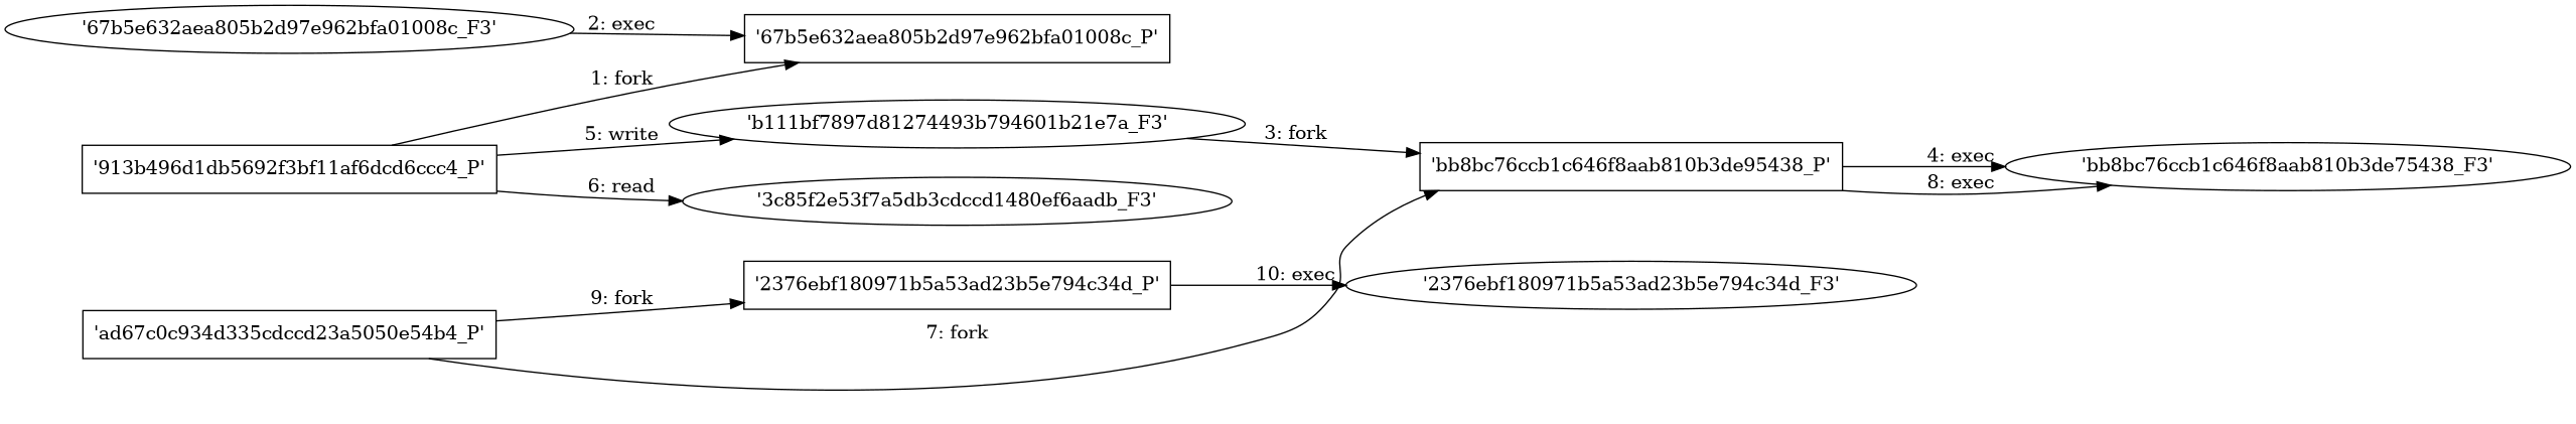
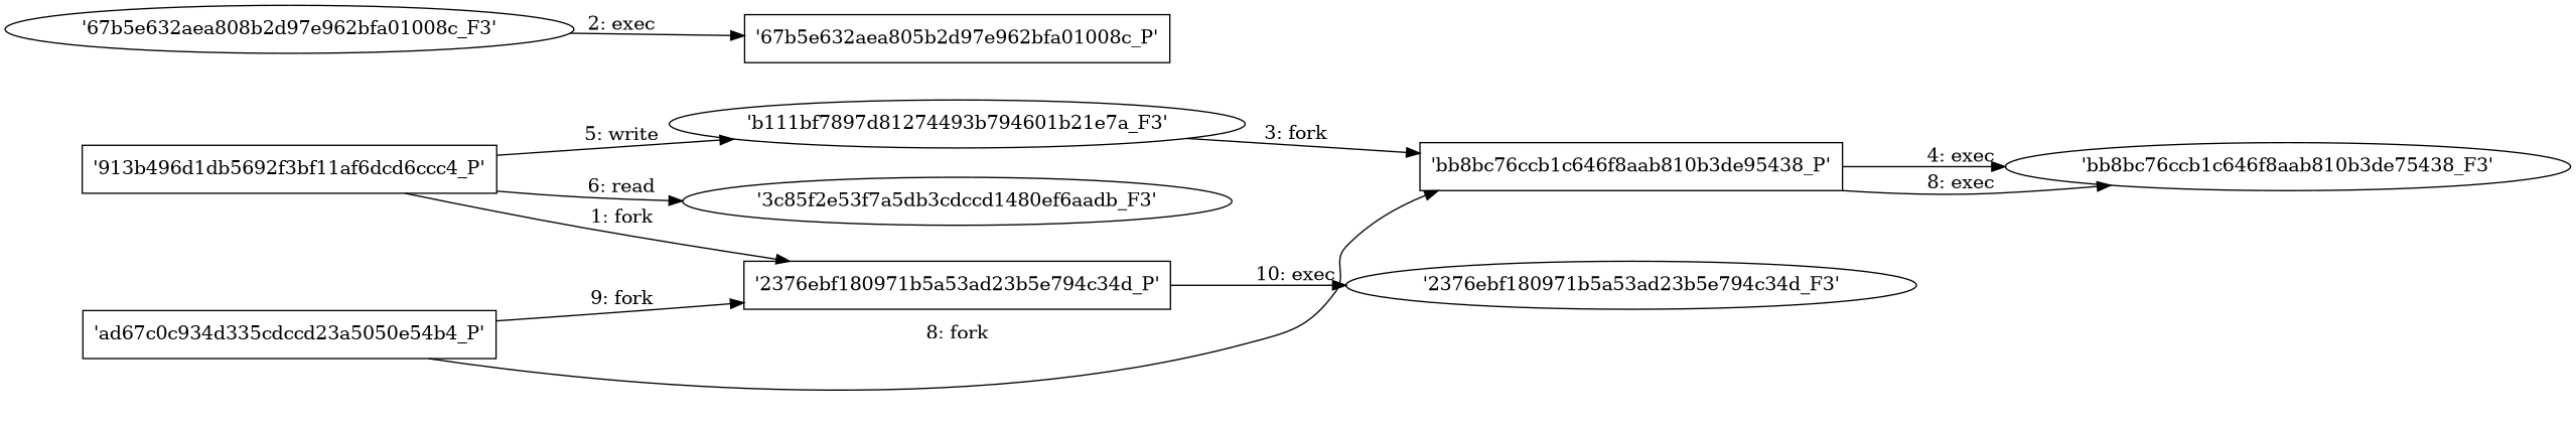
  digraph {
    engine=neato
    fixedsize=false
    fontsize=10
    nodesep=0.3
    rankdir=LR
    ranksep=0
    splines=true
    node [node_type=Process shape=box]
    "'913b496d1db5692f3bf11af6dcd6ccc4_P'"
    "'67b5e632aea805b2d97e962bfa01008c_P'"
    "'b111bf7897d81274493b794601b21e7a_F3'" [node_type=file shape=ellipse]
    "'3c85f2e53f7a5db3cdccd1480ef6aadb_F3'" [node_type=file shape=ellipse]
    n5 [label="'bb8bc76ccb1c646f8aab810b3de75438_F3'" node_type=File shape=ellipse]
    "'bb8bc76ccb1c646f8aab810b3de95438_P'"
-   "'67b5e632aea805b2d97e962bfa01008c_F3'" [node_type=File shape=ellipse]
+   "'67b5e632aea805b2d97e962bfa01008c_F3'" [node_type=File shape=ellipse label="'67b5e632aea808b2d97e962bfa01008c_F3'"]
    n8 [label="'ad67c0c934d335cdccd23a5050e54b4_P'"]
    "'2376ebf180971b5a53ad23b5e794c34d_P'"
    "'2376ebf180971b5a53ad23b5e794c34d_F3'" [node_type=File shape=ellipse]
-   "'913b496d1db5692f3bf11af6dcd6ccc4_P'" -> "'67b5e632aea805b2d97e962bfa01008c_P'" [label="1: fork"]
+   "'913b496d1db5692f3bf11af6dcd6ccc4_P'" -> "'2376ebf180971b5a53ad23b5e794c34d_P'" [label="1: fork"]
    "'913b496d1db5692f3bf11af6dcd6ccc4_P'" -> "'b111bf7897d81274493b794601b21e7a_F3'" [label="5: write"]
    "'913b496d1db5692f3bf11af6dcd6ccc4_P'" -> "'3c85f2e53f7a5db3cdccd1480ef6aadb_F3'" [label="6: read"]
    "'b111bf7897d81274493b794601b21e7a_F3'" -> "'bb8bc76ccb1c646f8aab810b3de95438_P'" [label="3: fork"]
    "'bb8bc76ccb1c646f8aab810b3de95438_P'" -> n5 [label="4: exec"]
    "'bb8bc76ccb1c646f8aab810b3de95438_P'" -> n5 [label="8: exec"]
    "'67b5e632aea805b2d97e962bfa01008c_F3'" -> "'67b5e632aea805b2d97e962bfa01008c_P'" [label="2: exec"]
-   n8 -> "'bb8bc76ccb1c646f8aab810b3de95438_P'" [label="7: fork"]
+   n8 -> "'bb8bc76ccb1c646f8aab810b3de95438_P'" [label="8: fork"]
    n8 -> "'2376ebf180971b5a53ad23b5e794c34d_P'" [label="9: fork"]
    "'2376ebf180971b5a53ad23b5e794c34d_P'" -> "'2376ebf180971b5a53ad23b5e794c34d_F3'" [label="10: exec"]
  }
